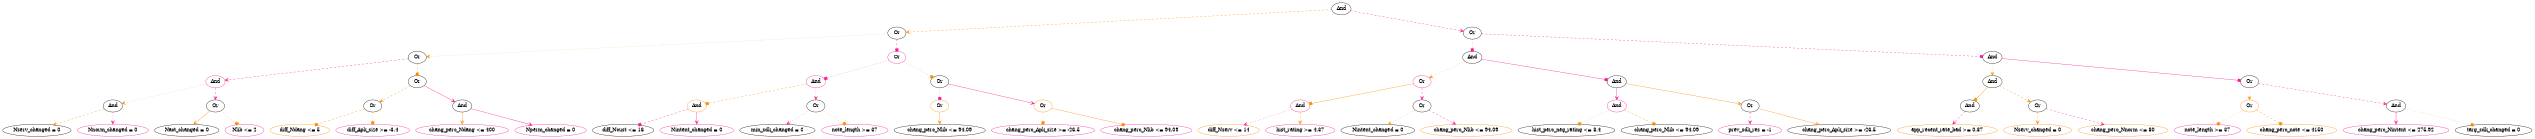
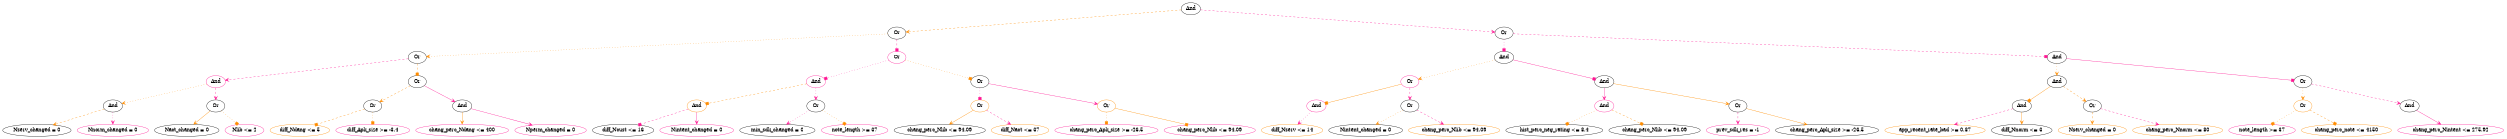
  digraph {
    node [color=black]
    edge [arrowhead=vee color=darkorange style=dashed]
    n1 [height=0.5 label=And width=0.75]
    n2 [height=0.5 label=Or width=0.75]
    n3 [height=0.5 label=Or width=0.75]
    n4 [height=0.5 label=Or width=0.75]
    n5 [color=deeppink height=0.5 label=Or width=0.75]
    n6 [height=0.5 label=And width=0.75]
    n7 [height=0.5 label=And width=0.75]
    n8 [color=deeppink height=0.5 label=And width=0.75]
    n9 [height=0.5 label=Or width=0.75]
    n10 [color=deeppink height=0.5 label=And width=0.75]
    n11 [height=0.5 label=Or width=0.75]
    n12 [color=deeppink height=0.5 label=Or width=0.75]
    n13 [height=0.5 label=And width=0.75]
    n14 [height=0.5 label=And width=0.75]
    n15 [height=0.5 label=Or width=0.75]
    n16 [height=0.5 label=And width=0.75]
    n17 [height=0.5 label=Or width=0.75]
    n18 [height=0.5 label=Or width=0.75]
    n19 [height=0.5 label=And width=0.75]
    n20 [color=darkorange height=0.5 label=And width=0.75]
    n21 [height=0.5 label=Or width=0.75]
    n22 [color=darkorange height=0.5 label=Or width=0.75]
    n23 [color=darkorange height=0.5 label=Or width=0.75]
    n24 [height=0.5 label="Nserv_changed = 0" width=2.2748]
    n25 [color=deeppink height=0.5 label="Nnorm_changed = 0" width=2.3831]
    n26 [height=0.5 label="Nact_changed = 0" width=2.1484]
    n27 [color=deeppink height=0.5 label="Nlib <= 2" width=1.2818]
    n28 [color=darkorange height=0.5 label="diff_Ndang <= 5" width=2.004]
    n29 [color=deeppink height=0.5 label="diff_Apk_size >= -3.4" width=2.5637]
    n30 [color=deeppink height=0.5 label="chang_perc_Ndang <= 400" width=3.0692]
    n31 [color=deeppink height=0.5 label="Nperm_changed = 0" width=2.3651]
    n32 [height=0.5 label="diff_Ncust <= 16" width=2.0582]
    n33 [color=deeppink height=0.5 label="Nintent_changed = 0" width=2.4012]
    n34 [height=0.5 label="min_sdk_changed = 0" width=2.5456]
    n35 [color=deeppink height=0.5 label="note_length >= 37" width=2.1484]
    n36 [height=0.5 label="chang_perc_Nlib <= 94.09" width=3.015]
+   n37 [color=darkorange height=0.5 label="diff_Nact <= 37" width=1.9318]
    n38 [color=deeppink height=0.5 label="chang_perc_Apk_size >= -26.5" width=3.5025]
    n39 [color=deeppink height=0.5 label="chang_perc_Nlib <= 94.09" width=3.015]
    n40 [color=deeppink height=0.5 label=And width=0.75]
    n41 [height=0.5 label=Or width=0.75]
    n42 [color=deeppink height=0.5 label=And width=0.75]
    n43 [height=0.5 label=Or width=0.75]
    n44 [height=0.5 label=And width=0.75]
    n45 [height=0.5 label=Or width=0.75]
    n46 [color=darkorange height=0.5 label=Or width=0.75]
    n47 [height=0.5 label=And width=0.75]
    n48 [color=darkorange height=0.5 label="diff_Nserv <= 14" width=2.0582]
-   n49 [color=deeppink height=0.5 label="hist_rating >= 4.37" width=2.2026]
    n50 [height=0.5 label="Nintent_changed = 0" width=2.4012]
    n51 [color=darkorange height=0.5 label="chang_perc_Nlib <= 94.09" width=3.015]
    n52 [height=0.5 label="hist_perc_neg_rating <= 8.4" width=3.1594]
    n53 [height=0.5 label="chang_perc_Nlib <= 94.09" width=3.015]
    n54 [color=deeppink height=0.5 label="prev_sdk_res = -1" width=2.4734]
    n55 [height=0.5 label="chang_perc_Apk_size >= -26.5" width=3.5025]
    n56 [color=darkorange height=0.5 label="app_recent_rate_bad >= 0.87" width=3.3039]
+   n57 [height=0.5 label="diff_Nnorm <= 3" width=2.0401]
    n58 [color=darkorange height=0.5 label="Nserv_changed = 0" width=2.2748]
    n59 [color=darkorange height=0.5 label="chang_perc_Nnorm <= 80" width=2.997]
    n60 [color=deeppink height=0.5 label="note_length >= 37" width=2.1484]
    n61 [color=darkorange height=0.5 label="chang_perc_note <= 4150" width=2.9608]
    n62 [color=deeppink height=0.5 label="chang_perc_Nintent <= 275.92" width=3.4483]
-   n63 [height=0.5 label="targ_sdk_changed = 0" width=2.5637]
    n1 -> n2
    n1 -> n3 [color=deeppink]
    n2 -> n4 [style=dotted]
    n2 -> n5 [arrowhead=box color=deeppink]
    n3 -> n6 [arrowhead=box color=deeppink style=dotted]
    n3 -> n7 [arrowhead=box color=deeppink]
    n4 -> n8 [color=deeppink]
    n4 -> n9 [arrowhead=box]
    n5 -> n10 [arrowhead=box color=deeppink style=dotted]
    n5 -> n11 [arrowhead=box style=dotted]
    n6 -> n12 [style=dotted]
    n6 -> n13 [arrowhead=box color=deeppink style=solid]
    n7 -> n14 [style=dotted]
    n7 -> n15 [arrowhead=box color=deeppink style=solid]
    n8 -> n16 [style=dotted]
    n8 -> n17 [color=deeppink]
    n9 -> n18
    n9 -> n19 [color=deeppink style=solid]
    n10 -> n20 [arrowhead=box]
    n10 -> n21 [color=deeppink style=dotted]
    n11 -> n22 [arrowhead=box color=deeppink style=dotted]
    n11 -> n23 [color=deeppink style=solid]
    n12 -> n40 [arrowhead=box style=solid]
    n12 -> n41 [color=deeppink]
    n13 -> n42 [color=deeppink style=solid]
    n13 -> n43 [style=solid]
    n14 -> n44 [arrowhead=box style=solid]
    n14 -> n45
    n15 -> n46 [style=dotted]
    n15 -> n47 [color=deeppink]
    n16 -> n24
    n16 -> n25 [color=deeppink style=dotted]
    n17 -> n26 [style=solid]
    n17 -> n27 [arrowhead=box style=dotted]
    n18 -> n28 [arrowhead=box]
    n18 -> n29 [arrowhead=box style=dotted]
    n19 -> n30 [style=solid]
    n19 -> n31 [color=deeppink style=solid]
    n20 -> n32 [arrowhead=box color=deeppink]
    n20 -> n33 [color=deeppink style=solid]
    n21 -> n34 [color=deeppink style=dotted]
    n21 -> n35 [arrowhead=box style=dotted]
    n22 -> n36 [style=solid]
+   n22 -> n37 [color=deeppink]
    n23 -> n38 [arrowhead=box style=dotted]
    n23 -> n39 [arrowhead=box style=solid]
    n40 -> n48 [color=deeppink style=dotted]
-   n40 -> n49
    n41 -> n50 [style=dotted]
    n41 -> n51 [color=deeppink]
    n42 -> n52 [arrowhead=box style=dotted]
    n42 -> n53 [arrowhead=box]
    n43 -> n54 [color=deeppink]
    n43 -> n55 [style=solid]
    n44 -> n56 [color=deeppink]
+   n44 -> n57 [style=solid]
    n45 -> n58
    n45 -> n59 [color=deeppink]
    n46 -> n60 [arrowhead=box style=dotted]
    n46 -> n61 [arrowhead=box]
    n47 -> n62 [color=deeppink style=solid]
-   n47 -> n63 [arrowhead=box style=dotted]
  }
